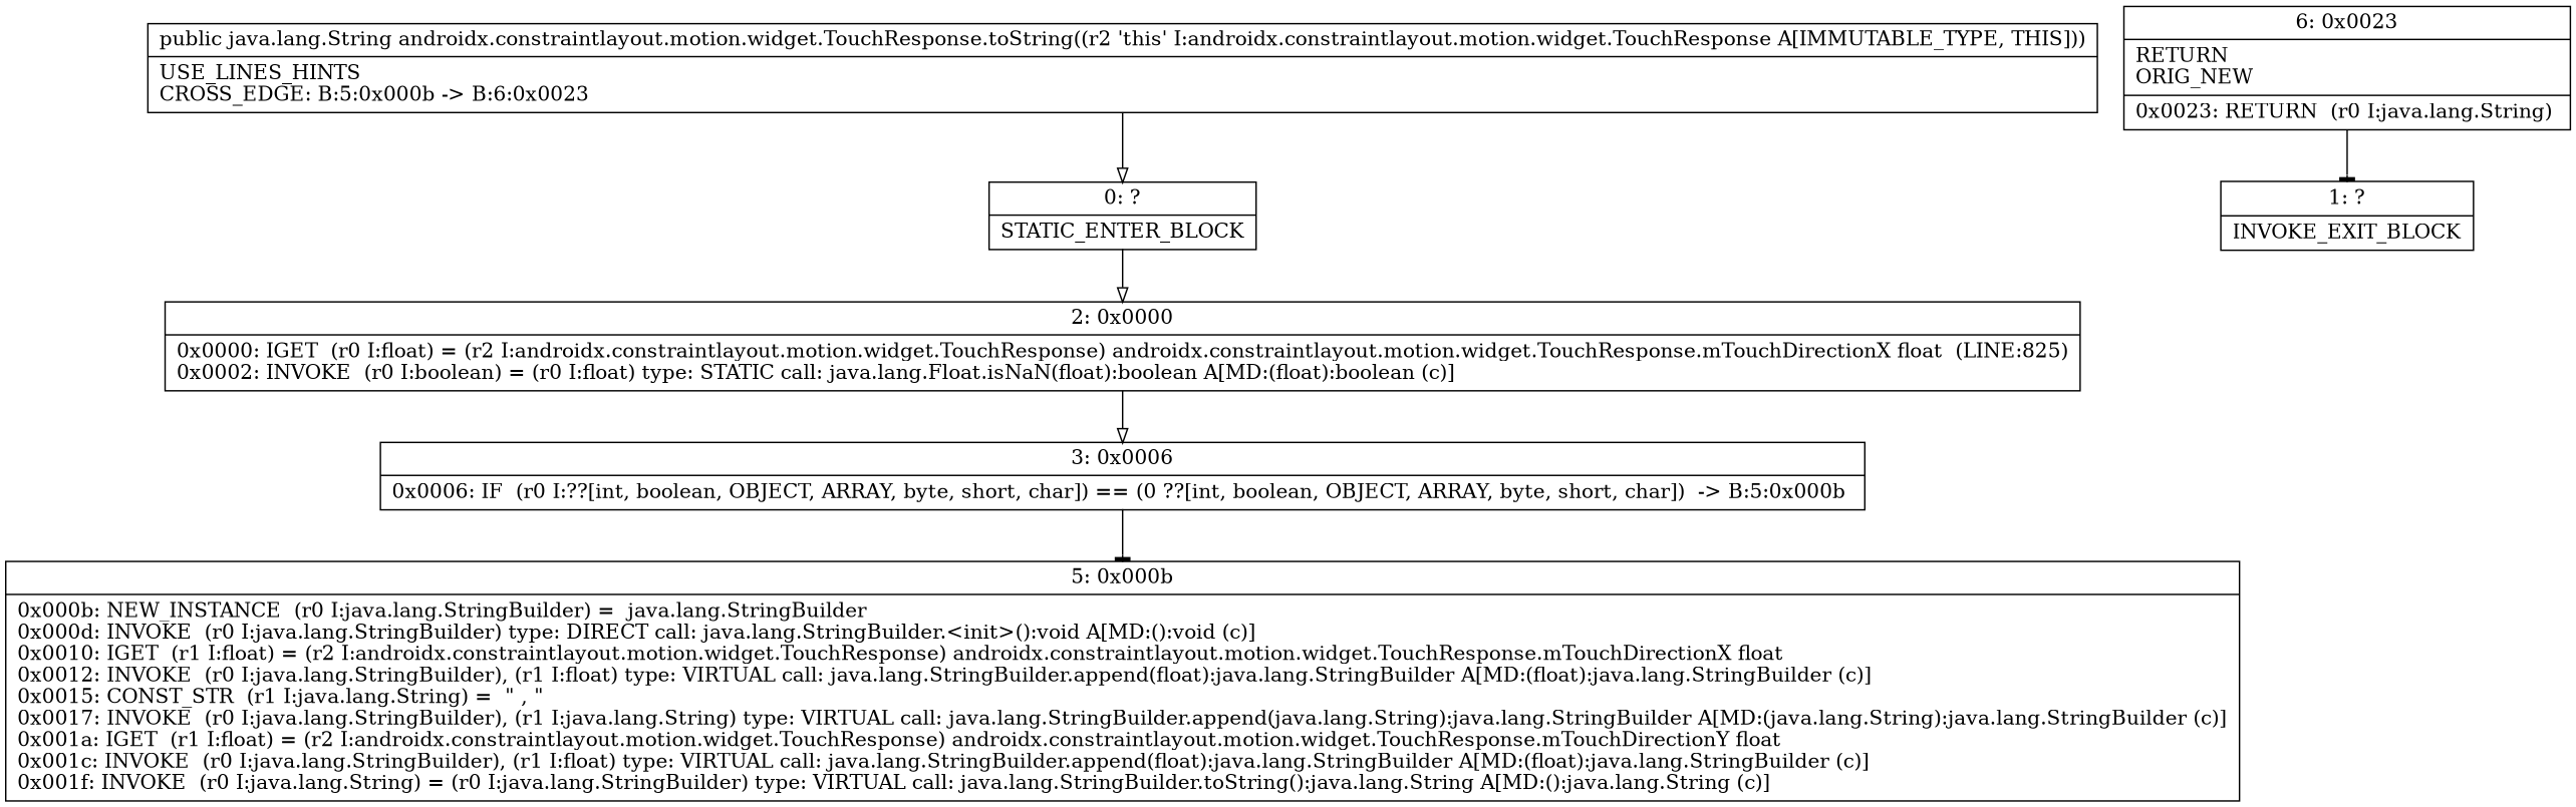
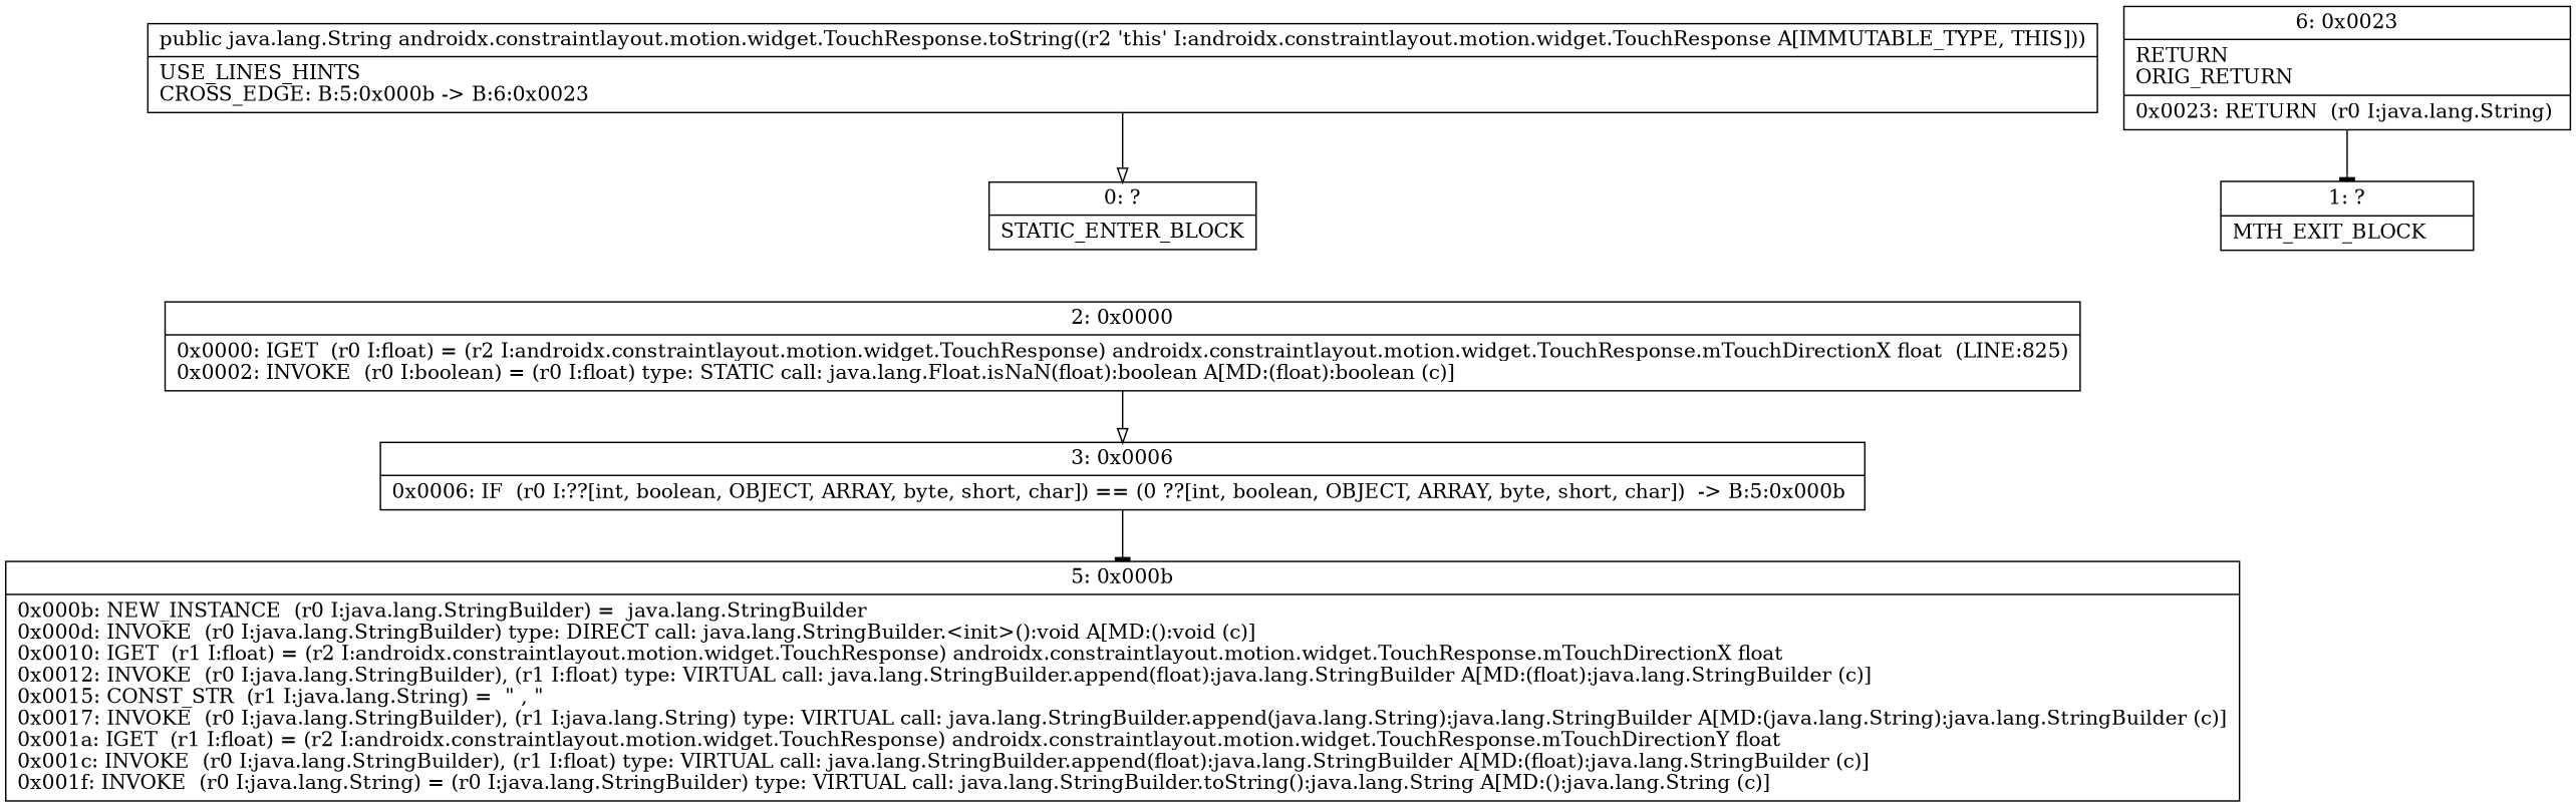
  digraph {
    node [shape=record]
    edge [arrowhead=onormal]
    n1 [label="{0\:\ ?|STATIC_ENTER_BLOCK\l}"]
    n2 [label="{2\:\ 0x0000|0x0000: IGET  (r0 I:float) = (r2 I:androidx.constraintlayout.motion.widget.TouchResponse) androidx.constraintlayout.motion.widget.TouchResponse.mTouchDirectionX float  (LINE:825)\l0x0002: INVOKE  (r0 I:boolean) = (r0 I:float) type: STATIC call: java.lang.Float.isNaN(float):boolean A[MD:(float):boolean (c)]\l}"]
    n3 [label="{3\:\ 0x0006|0x0006: IF  (r0 I:??[int, boolean, OBJECT, ARRAY, byte, short, char]) == (0 ??[int, boolean, OBJECT, ARRAY, byte, short, char])  \-\> B:5:0x000b \l}"]
    n4 [label="{5\:\ 0x000b|0x000b: NEW_INSTANCE  (r0 I:java.lang.StringBuilder) =  java.lang.StringBuilder \l0x000d: INVOKE  (r0 I:java.lang.StringBuilder) type: DIRECT call: java.lang.StringBuilder.\<init\>():void A[MD:():void (c)]\l0x0010: IGET  (r1 I:float) = (r2 I:androidx.constraintlayout.motion.widget.TouchResponse) androidx.constraintlayout.motion.widget.TouchResponse.mTouchDirectionX float \l0x0012: INVOKE  (r0 I:java.lang.StringBuilder), (r1 I:float) type: VIRTUAL call: java.lang.StringBuilder.append(float):java.lang.StringBuilder A[MD:(float):java.lang.StringBuilder (c)]\l0x0015: CONST_STR  (r1 I:java.lang.String) =  \" , \" \l0x0017: INVOKE  (r0 I:java.lang.StringBuilder), (r1 I:java.lang.String) type: VIRTUAL call: java.lang.StringBuilder.append(java.lang.String):java.lang.StringBuilder A[MD:(java.lang.String):java.lang.StringBuilder (c)]\l0x001a: IGET  (r1 I:float) = (r2 I:androidx.constraintlayout.motion.widget.TouchResponse) androidx.constraintlayout.motion.widget.TouchResponse.mTouchDirectionY float \l0x001c: INVOKE  (r0 I:java.lang.StringBuilder), (r1 I:float) type: VIRTUAL call: java.lang.StringBuilder.append(float):java.lang.StringBuilder A[MD:(float):java.lang.StringBuilder (c)]\l0x001f: INVOKE  (r0 I:java.lang.String) = (r0 I:java.lang.StringBuilder) type: VIRTUAL call: java.lang.StringBuilder.toString():java.lang.String A[MD:():java.lang.String (c)]\l}"]
-   n5 [label="{1\:\ ?|INVOKE_EXIT_BLOCK\l}"]
-   n6 [label="{6\:\ 0x0023|RETURN\lORIG_NEW\l|0x0023: RETURN  (r0 I:java.lang.String) \l}"]
+   n5 [label="{1\:\ ?|MTH_EXIT_BLOCK\l}"]
+   n6 [label="{6\:\ 0x0023|RETURN\lORIG_RETURN\l|0x0023: RETURN  (r0 I:java.lang.String) \l}"]
    n7 [label="{public java.lang.String androidx.constraintlayout.motion.widget.TouchResponse.toString((r2 'this' I:androidx.constraintlayout.motion.widget.TouchResponse A[IMMUTABLE_TYPE, THIS]))  | USE_LINES_HINTS\lCROSS_EDGE: B:5:0x000b \-\> B:6:0x0023\l}"]
-   n1 -> n2
    n2 -> n3
    n3 -> n4 [arrowhead=tee]
    n6 -> n5 [arrowhead=tee]
    n7 -> n1
  }
